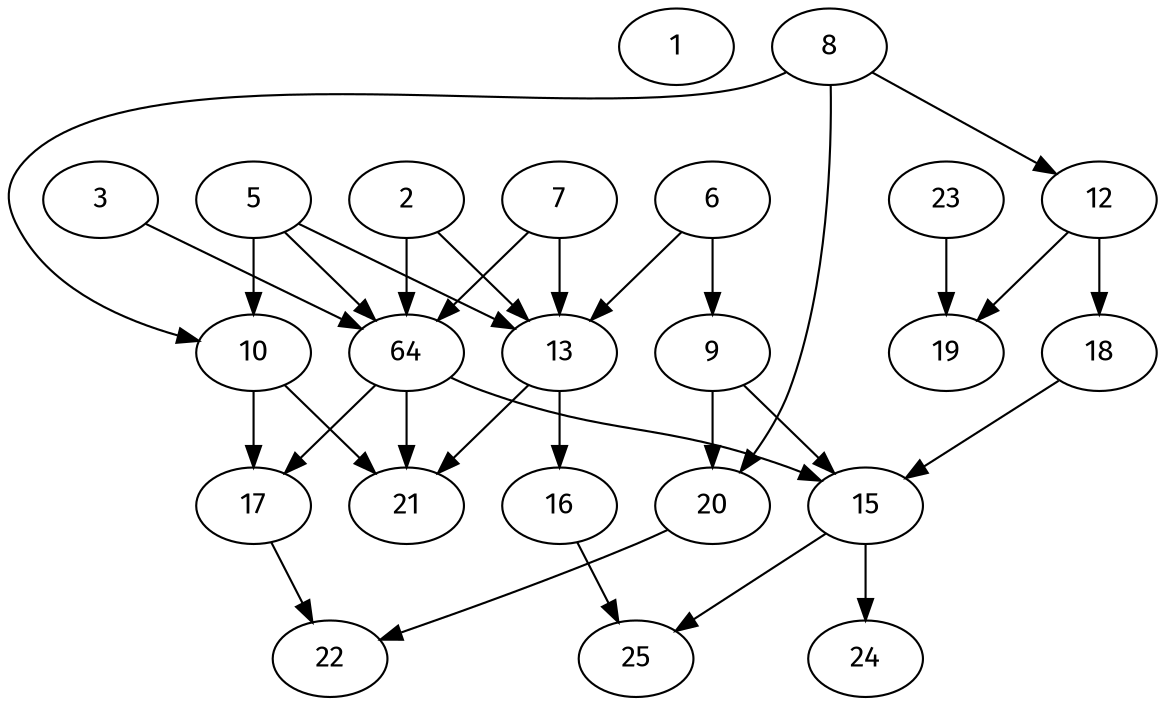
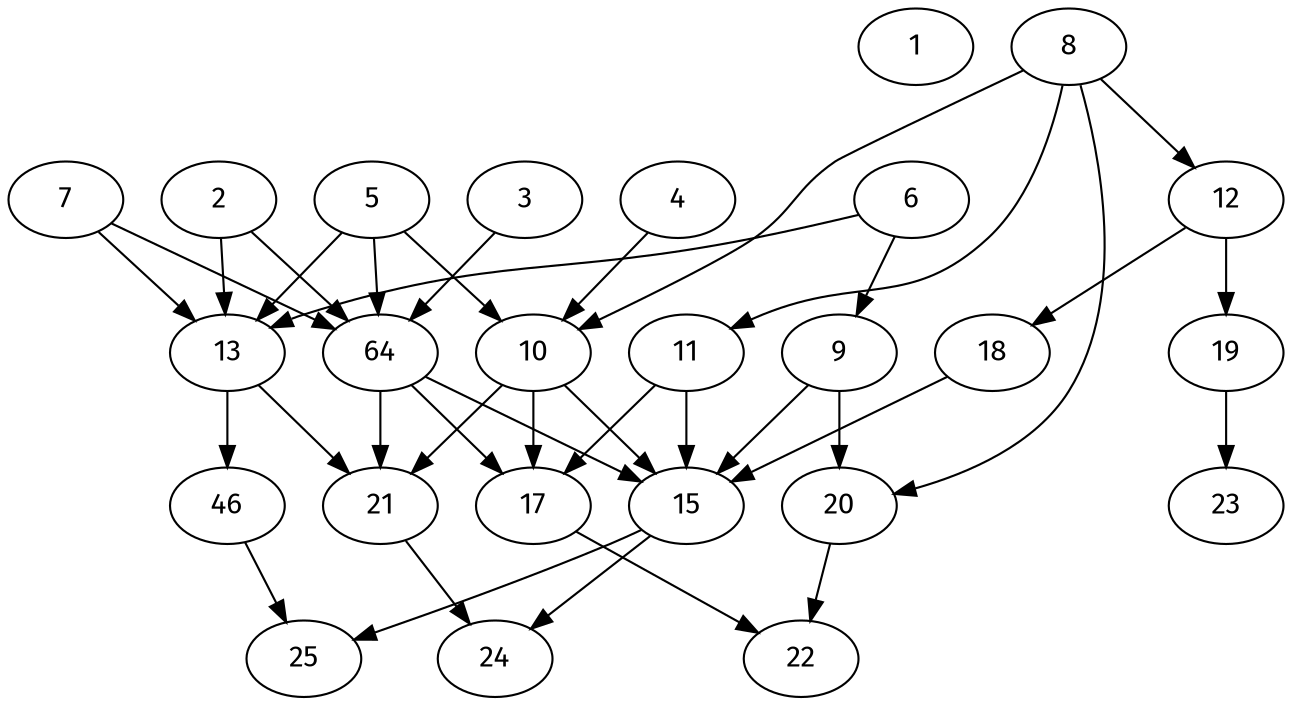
  digraph {
    fontname="Fira Sans"
    node [alpha=0.13 fontname="Fira Sans"]
    edge [fontname="Fira Sans"]
    1 [alpha=0.20 expect_size=155410412933403488]
    2 [alpha=0.06 expect_size=43971535224221600]
    13 [alpha=0.00 expect_size=3769562080638302]
    n4 [alpha=0.10 expect_size=15200496705812666 label=64]
    21 [alpha=0.16 expect_size=81888967777880899584]
-   16 [alpha=0.14 expect_size=578320483477893414912]
+   16 [alpha=0.14 expect_size=578320483477893414912 label=46]
    15 [alpha=0.04 expect_size=981122077885057728512]
    17 [expect_size=13349555656604816]
    24 [alpha=0.01 expect_size=22789669410865340]
    25 [alpha=0.05 expect_size=7215469784805878]
    22 [alpha=0.16 expect_size=52192434581276456]
    3 [alpha=0.11 expect_size=34595230525167372]
+   4 [alpha=0.08 expect_size=507042296562981568]
    10 [alpha=0.18 expect_size=98232984656845872]
    5 [alpha=0.02 expect_size=2935664918228182528]
    6 [alpha=0.17 expect_size=1324723390129230577664]
    9 [alpha=0.02 expect_size=28538648932646912000]
    20 [alpha=0.09 expect_size=6239157217457712]
    7 [alpha=0.10 expect_size=967919697557039360]
    8 [expect_size=398730186435478945792]
+   11 [expect_size=142189388436192512]
    12 [alpha=0.02 expect_size=89164834134423808]
    18 [alpha=0.00 expect_size=18604855454401348]
    19 [alpha=0.06 expect_size=19588429402055452]
    23 [alpha=0.18 expect_size=236539944239572512]
    2 -> 13
    2 -> n4
    13 -> 21
    13 -> 16
    n4 -> 21
    n4 -> 15
    n4 -> 17
+   21 -> 24
    16 -> 25
    15 -> 24
    15 -> 25
    17 -> 22
    3 -> n4
+   4 -> 10
    10 -> 21
+   10 -> 15
    10 -> 17
    5 -> 13
    5 -> n4
    5 -> 10
    6 -> 13
    6 -> 9
    9 -> 15
    9 -> 20
    20 -> 22
    7 -> 13
    7 -> n4
    8 -> 10
    8 -> 20
+   8 -> 11
    8 -> 12
+   11 -> 15
+   11 -> 17
    12 -> 18
    12 -> 19
    18 -> 15
-   23 -> 19
+   19 -> 23
  }
